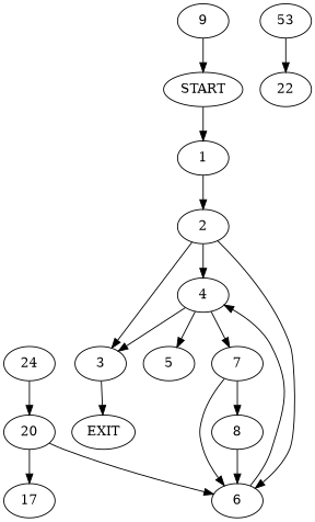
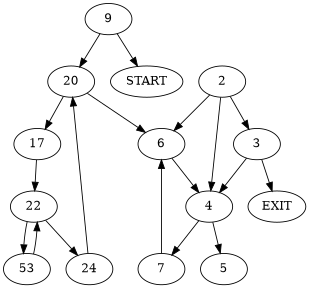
  digraph {
    n1 [label=START]
-   1
    2
    9
    n5 [label=20]
    n6 [label=EXIT]
    3
    4
    6
    5
    7
-   8
    n13 [label=17]
    n14 [label=22]
    n15 [label=53]
    n16 [label=24]
-   n1 -> 1
-   1 -> 2
    2 -> 3
    2 -> 4
    2 -> 6
    9 -> n1
+   9 -> n5
    n5 -> 6
    n5 -> n13
    3 -> n6
-   4 -> 3
+   3 -> 4
    4 -> 5
    4 -> 7
    6 -> 4
    7 -> 6
-   7 -> 8
-   8 -> 6
+   n13 -> n14
+   n14 -> n15
+   n14 -> n16
    n15 -> n14
    n16 -> n5
  }
